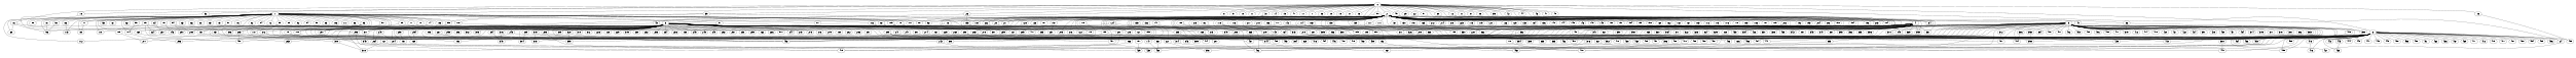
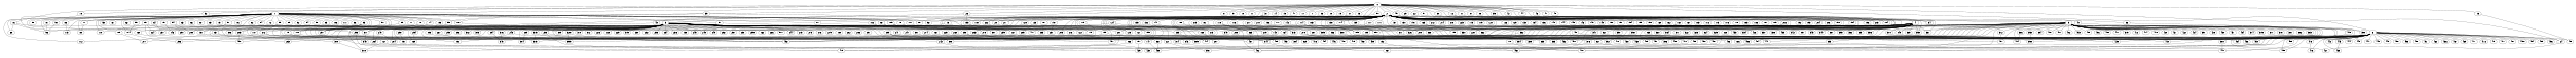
  graph {
    0
    1
    2
    3
    4
    5
    6
    7
    8
    9
    10
    11
    12
    13
    14
    15
    16
    17
    18
    19
    20
    21
    22
    23
    24
    25
    26
    27
    28
    29
    30
    31
    32
    33
    34
    35
    36
    37
    38
    39
    40
    41
    42
    43
    44
    45
    46
    47
    48
    49
    50
    51
    52
    53
    54
    55
    56
    57
    58
    59
    60
    61
    62
    63
    64
    65
    66
    67
    68
    69
    70
    71
    72
    73
    74
    75
    76
    77
    78
    79
    80
    81
    82
    83
    84
    85
    86
    87
    88
    89
    90
    91
    92
    93
    94
    95
    96
    97
    98
    99
    100
    101
    102
    103
    104
    105
    106
    107
    108
    109
    110
    111
    112
    113
    454
    114
    115
    116
    117
    118
    119
    120
    121
    122
    123
    124
    125
    126
    127
    128
    129
    130
    131
    132
    133
    134
    135
    136
    137
    138
    139
    140
    141
    142
    143
    144
    145
    146
    147
    148
    149
    150
    151
    152
    153
    154
    155
    156
    157
    158
    159
    160
    161
    162
    163
    164
    165
    166
    167
    168
    169
    170
    171
    172
    173
+   174
    175
    176
    177
    178
    179
    180
    181
    182
    183
    184
    185
    186
    187
    188
    189
    n192 [label=890]
    191
    192
    193
    194
    195
    196
    197
    198
    199
    200
    202
    203
    204
    205
    206
    207
    208
    209
    210
    211
    212
    213
    214
    215
    216
    217
    218
    219
    220
    221
    222
    223
    224
    225
    226
    227
    228
    229
    230
    231
    232
    233
    234
    235
    236
    237
    238
    239
    240
    241
    242
    243
    244
    245
    246
    247
    248
    249
    250
    251
    252
    253
    254
    255
    256
    257
    258
    259
    260
    261
    262
    263
    264
    265
    266
    267
    268
    269
    270
    n272 [label=571]
    272
    273
    274
    275
    276
    277
    278
    279
    280
    281
    282
    283
    284
    285
    286
    287
    288
    289
    290
    291
    292
    293
    294
    295
    296
    297
    298
    299
    300
    301
    302
    303
    304
    305
    306
    307
    308
    309
    310
    311
    312
    313
    314
    315
    316
    317
    318
    319
    320
    321
    322
    323
    324
    325
    326
    327
    328
    329
    330
    331
    332
    333
    334
    335
    336
    337
    338
    339
    340
    341
    342
    343
    344
    345
    346
    347
    348
    349
    350
    351
    352
    353
    354
    355
    356
    357
    359
    360
    361
    362
    363
    364
    365
    366
    367
    368
    369
    370
    371
    384
    386
    387
    388
    389
    390
    385
    392
    393
    394
    395
    396
    397
    398
    399
    400
    401
    402
    403
    404
    405
    406
    407
    408
    409
    410
    411
    412
    413
    414
    415
    416
    417
    418
    419
    420
    421
    422
    423
    424
    425
    426
    391
    428
    429
    430
    431
    432
    433
    434
    435
    427
    372
    373
    374
    375
    376
    377
    378
    379
    380
    381
    382
    383
    436
    437
    438
    439
    440
    441
    442
    443
    444
    445
    446
    447
    448
    449
    450
    451
    452
    453
    455
    456
    457
    458
    459
    460
    461
    462
    463
    464
    465
    466
    467
    468
    469
    470
    471
    472
    473
    474
    475
    476
    477
    478
    479
    480
    481
    482
    483
    484
    485
    486
    487
    488
    489
    490
    491
    492
    493
    494
    495
    496
    497
    498
    499
    0 -- 1
    0 -- 2
    0 -- 3
    0 -- 4
    0 -- 5
    0 -- 6
    0 -- 7
    0 -- 8
    0 -- 9
    0 -- 10
    0 -- 11
    0 -- 12
    0 -- 13
    0 -- 14
    0 -- 15
    0 -- 16
    0 -- 17
    0 -- 18
    0 -- 19
    0 -- 20
    0 -- 21
    0 -- 22
    0 -- 23
    0 -- 24
    0 -- 25
    0 -- 26
    0 -- 27
    0 -- 28
    0 -- 29
    0 -- 30
    0 -- 31
    0 -- 32
    0 -- 33
    0 -- 34
    0 -- 35
    0 -- 36
    0 -- 37
    0 -- 38
    0 -- 39
    0 -- 40
    0 -- 41
    0 -- 42
    0 -- 43
    0 -- 44
    0 -- 45
    0 -- 46
    0 -- 47
    0 -- 48
    0 -- 49
    0 -- 50
    0 -- 51
    1 -- 52
    1 -- 53
    1 -- 54
    1 -- 55
    1 -- 56
    1 -- 57
    1 -- 58
    1 -- 59
    1 -- 60
    1 -- 61
    1 -- 62
    1 -- 63
    1 -- 64
    1 -- 65
    1 -- 66
    1 -- 67
    1 -- 68
    1 -- 69
    1 -- 70
    1 -- 71
    1 -- 72
    1 -- 73
    1 -- 74
    1 -- 75
    1 -- 76
    1 -- 77
    1 -- 78
    1 -- 79
    1 -- 80
    1 -- 81
    1 -- 82
    1 -- 83
    1 -- 84
    1 -- 85
    1 -- 86
    1 -- 87
    1 -- 88
    1 -- 89
    1 -- 90
    1 -- 91
    1 -- 92
    1 -- 93
    1 -- 94
    1 -- 95
    1 -- 96
    1 -- 97
    1 -- 98
    1 -- 99
    1 -- 100
    1 -- 101
    1 -- 102
    1 -- 103
    1 -- 104
    1 -- 105
    1 -- 106
    1 -- 107
    1 -- 108
    1 -- 109
    1 -- 110
    1 -- 111
    1 -- 112
    1 -- 113
    1 -- 454
    2 -- 114
    2 -- 115
    2 -- 116
    2 -- 117
    2 -- 118
    2 -- 119
    2 -- 120
    2 -- 121
    2 -- 122
    2 -- 123
    2 -- 124
    2 -- 125
    2 -- 126
    2 -- 127
    2 -- 128
    2 -- 129
    2 -- 130
    2 -- 131
    2 -- 132
    2 -- 133
    2 -- 134
    2 -- 135
    2 -- 136
    2 -- 137
    2 -- 138
    2 -- 139
    2 -- 140
    2 -- 141
    2 -- 142
    2 -- 143
    2 -- 144
    2 -- 145
    2 -- 146
    2 -- 147
    2 -- 148
    2 -- 149
    2 -- 150
    2 -- 151
    2 -- 152
    2 -- 153
    2 -- 154
    2 -- 155
    2 -- 156
    2 -- 157
    2 -- 158
    2 -- 159
    2 -- 160
    2 -- 161
    2 -- 162
    2 -- 163
    2 -- 164
    2 -- 165
    2 -- 166
    2 -- 167
    2 -- 168
    2 -- 169
    2 -- 170
    2 -- 171
    2 -- 172
    2 -- 173
+   2 -- 174
    2 -- 175
    2 -- 176
    2 -- 177
    2 -- 178
    2 -- 179
    2 -- 180
    2 -- 181
    2 -- 182
    2 -- 183
    2 -- 184
    2 -- 185
    2 -- 186
    2 -- 187
    2 -- 188
    2 -- 189
    2 -- n192
    2 -- 191
    2 -- 192
    2 -- 193
    2 -- 194
    2 -- 195
    2 -- 196
    2 -- 197
    2 -- 198
    2 -- 199
    2 -- 200
    2 -- 202
    2 -- 203
    2 -- 204
    2 -- 205
    2 -- 206
    2 -- 207
    2 -- 208
    2 -- 209
    2 -- 210
    2 -- 211
    2 -- 212
    2 -- 213
    2 -- 214
    2 -- 215
    2 -- 216
    2 -- 217
    2 -- 218
    2 -- 219
    2 -- 220
    2 -- 221
    2 -- 222
    2 -- 223
    3 -- 224
    3 -- 225
    3 -- 226
    3 -- 227
    3 -- 228
    3 -- 229
    3 -- 230
    3 -- 231
    3 -- 232
    3 -- 233
    3 -- 234
    3 -- 235
    3 -- 236
    3 -- 237
    3 -- 238
    3 -- 239
    3 -- 240
    3 -- 241
    3 -- 242
    3 -- 243
    3 -- 244
    3 -- 245
    3 -- 246
    3 -- 247
    3 -- 248
    3 -- 249
    3 -- 250
    3 -- 251
    3 -- 252
    3 -- 253
    3 -- 254
    3 -- 255
    3 -- 256
    3 -- 257
    3 -- 258
    3 -- 259
    3 -- 260
    3 -- 261
    3 -- 262
    3 -- 263
    3 -- 264
    3 -- 265
    3 -- 266
    3 -- 267
    3 -- 268
    3 -- 269
    3 -- 270
    3 -- n272
    3 -- 272
    3 -- 273
    3 -- 274
    3 -- 275
    3 -- 276
    3 -- 277
    3 -- 278
    3 -- 279
    3 -- 280
    3 -- 281
    3 -- 282
    3 -- 283
    3 -- 284
    3 -- 285
    3 -- 286
    3 -- 287
    3 -- 288
    3 -- 289
    3 -- 290
    3 -- 291
    3 -- 292
    3 -- 293
    3 -- 294
    3 -- 295
    3 -- 296
    3 -- 297
    3 -- 298
    3 -- 299
    3 -- 300
    3 -- 301
    3 -- 302
    3 -- 303
    3 -- 304
    3 -- 305
    3 -- 306
    3 -- 307
    3 -- 308
    3 -- 309
    3 -- 310
    3 -- 311
    3 -- 312
    3 -- 313
    3 -- 314
    3 -- 315
    3 -- 316
    3 -- 317
    3 -- 318
    3 -- 319
    3 -- 320
    4 -- 321
    4 -- 322
    4 -- 323
    4 -- 324
    4 -- 325
    4 -- 326
    4 -- 327
    4 -- 328
    4 -- 329
    4 -- 330
    4 -- 331
    4 -- 332
    4 -- 333
    4 -- 334
    4 -- 335
    4 -- 336
    4 -- 337
    4 -- 338
    4 -- 339
    4 -- 340
    4 -- 341
    4 -- 342
    4 -- 343
    4 -- 344
    4 -- 345
    4 -- 346
    4 -- 347
    4 -- 348
    4 -- 349
    4 -- 350
    4 -- 351
    4 -- 352
    4 -- 353
    4 -- 354
    4 -- 355
    4 -- 356
    4 -- 357
    4 -- 359
    4 -- 360
    4 -- 361
    4 -- 362
    4 -- 363
    4 -- 364
    4 -- 365
    4 -- 366
    4 -- 367
    4 -- 368
    4 -- 369
    4 -- 370
    4 -- 371
    5 -- n192
    5 -- 384
    5 -- 386
    5 -- 387
    5 -- 388
    5 -- 389
    5 -- 390
    5 -- 385
    5 -- 392
    5 -- 393
    5 -- 394
    5 -- 395
    5 -- 396
    5 -- 397
    5 -- 398
    5 -- 399
    5 -- 400
    5 -- 401
    5 -- 402
    5 -- 403
    5 -- 404
    5 -- 405
    5 -- 406
    5 -- 407
    5 -- 408
    5 -- 409
    5 -- 410
    5 -- 411
    5 -- 412
    5 -- 413
    5 -- 414
    5 -- 415
    5 -- 416
    5 -- 417
    5 -- 418
    5 -- 419
    5 -- 420
    5 -- 421
    5 -- 422
    5 -- 423
    5 -- 424
    5 -- 425
    5 -- 426
    5 -- 391
    5 -- 428
    5 -- 429
    5 -- 430
    5 -- 431
    5 -- 432
    5 -- 433
    5 -- 434
    5 -- 435
    5 -- 427
    5 -- 372
    5 -- 373
    5 -- 374
    5 -- 375
    5 -- 376
    5 -- 377
    5 -- 378
    5 -- 379
    5 -- 380
    5 -- 381
    5 -- 382
    5 -- 383
    6 -- 24
    6 -- 454
    6 -- 166
    6 -- 436
    6 -- 437
    6 -- 438
    6 -- 439
    6 -- 440
    6 -- 441
    6 -- 442
    6 -- 443
    6 -- 444
    6 -- 445
    6 -- 446
    6 -- 447
    6 -- 448
    6 -- 449
    6 -- 450
    6 -- 451
    6 -- 452
    6 -- 453
    6 -- 455
    6 -- 456
    6 -- 457
    6 -- 458
    6 -- 459
    6 -- 460
    6 -- 461
    6 -- 462
    6 -- 463
    6 -- 464
    6 -- 465
    6 -- 466
    6 -- 467
    6 -- 468
    6 -- 469
    6 -- 470
    6 -- 471
    6 -- 472
    6 -- 473
    6 -- 474
    6 -- 475
    6 -- 476
    6 -- 477
    6 -- 478
    6 -- 479
    6 -- 480
    6 -- 481
    6 -- 482
    6 -- 483
    6 -- 484
    6 -- 485
    6 -- 486
    6 -- 487
    6 -- 488
    6 -- 489
    6 -- 490
    6 -- 491
    6 -- 492
    6 -- 493
    6 -- 494
    6 -- 495
    6 -- 496
    6 -- 497
    6 -- 498
    6 -- 499
    7 -- 278
    12 -- 34
    12 -- 354
    13 -- 96
    13 -- 239
    16 -- 68
    16 -- 96
    16 -- 417
    18 -- 260
    19 -- 227
    21 -- 359
    22 -- 184
    24 -- 427
    25 -- 455
    26 -- 153
    26 -- 452
    27 -- 28
    27 -- 211
    28 -- 159
    30 -- 490
    31 -- 60
    31 -- 180
    31 -- 222
    32 -- 293
    33 -- 307
    35 -- 331
    36 -- 390
    36 -- 379
    39 -- 55
    39 -- 108
    39 -- 349
    40 -- 349
    40 -- 485
    41 -- 80
    43 -- 244
    43 -- 317
    45 -- 198
    45 -- 203
    49 -- 432
    49 -- 441
    50 -- 52
    50 -- 464
    51 -- 311
    54 -- 208
    54 -- 290
    55 -- 297
    57 -- 446
    59 -- 109
    59 -- 340
    60 -- 168
    60 -- 199
    64 -- 237
    65 -- 112
    65 -- 399
    65 -- 437
    70 -- 100
    70 -- 392
    71 -- 490
    72 -- 452
    74 -- 297
    74 -- 407
    75 -- 246
    77 -- 88
    78 -- 121
    78 -- 326
    79 -- 479
    79 -- 487
    81 -- 96
    83 -- 213
    83 -- 300
    85 -- 110
    85 -- 224
    85 -- 317
    85 -- 344
    86 -- 113
    87 -- 216
    90 -- 96
    91 -- 131
    91 -- 208
    93 -- 107
    93 -- 283
    93 -- 345
    93 -- 493
    95 -- 104
    97 -- 205
    99 -- 272
    99 -- 306
    100 -- 460
    101 -- 433
    102 -- 122
    102 -- 385
    103 -- 303
    104 -- 256
    105 -- 125
    105 -- 336
    105 -- 388
    107 -- 127
    108 -- 309
    109 -- 277
    114 -- 185
    114 -- 209
    114 -- 288
    116 -- 164
    117 -- 270
    117 -- 435
    118 -- 143
    118 -- 219
    118 -- 482
    122 -- 474
    123 -- 285
    124 -- 317
    124 -- 366
    124 -- 426
    127 -- 318
    127 -- 485
    128 -- 293
    130 -- 195
    130 -- 397
    131 -- 263
    132 -- n192
    132 -- 281
    135 -- 474
    137 -- 330
    138 -- 200
    138 -- 492
    139 -- 486
    141 -- 474
    142 -- 185
    147 -- 438
    152 -- 492
    153 -- 175
    153 -- 368
    156 -- 313
    157 -- 429
    161 -- 363
    163 -- 387
    163 -- 395
    165 -- n192
    168 -- 207
    168 -- 463
    170 -- 478
    171 -- 456
+   174 -- 480
    175 -- 300
    177 -- 255
    177 -- 491
    179 -- 452
    181 -- 253
    182 -- 220
    182 -- 309
    182 -- 344
    188 -- 213
    188 -- 482
    191 -- 362
    194 -- 344
    196 -- 379
    197 -- 231
    198 -- 244
    199 -- 221
    199 -- 308
    200 -- 451
    202 -- 287
    202 -- 484
    209 -- 314
    215 -- 363
    217 -- 313
    219 -- 335
    220 -- 396
    221 -- 351
    222 -- 497
    225 -- 354
    227 -- 339
    235 -- 419
    235 -- 497
    239 -- 242
    240 -- 264
    240 -- 284
    241 -- 344
    242 -- 423
    243 -- 292
    243 -- 361
    247 -- 344
    250 -- 251
    254 -- 269
    255 -- 389
    260 -- 457
    261 -- 439
    265 -- 468
    265 -- 470
    267 -- 373
    268 -- 327
    270 -- 333
    270 -- 409
    272 -- 366
    272 -- 489
    274 -- 416
    281 -- 318
    283 -- 457
    283 -- 482
    289 -- 304
    293 -- 419
    294 -- 348
    298 -- 329
    298 -- 398
    299 -- 308
    299 -- 389
    299 -- 376
    300 -- 318
    301 -- 384
    303 -- 432
    311 -- 459
    314 -- 478
    315 -- 373
    315 -- 452
    316 -- 348
    317 -- 345
    320 -- 346
    320 -- 399
    321 -- 410
    326 -- 498
    327 -- 440
    332 -- 452
    336 -- 344
    341 -- 376
    344 -- 367
    345 -- 429
    349 -- 413
    350 -- 392
    353 -- 478
    361 -- 438
    363 -- 437
    365 -- 441
    366 -- 419
    369 -- 436
    370 -- 425
    386 -- 404
    388 -- 439
    393 -- 398
    410 -- 482
    415 -- 483
    372 -- 407
    376 -- 492
    380 -- 440
    443 -- 465
    473 -- 476
  }
